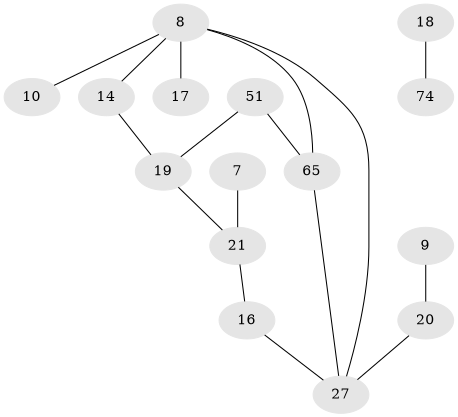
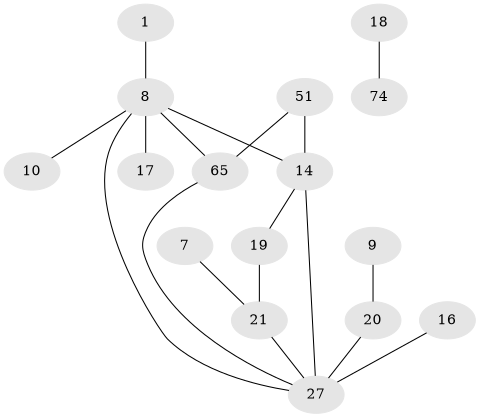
  graph {
    node [color=gray90 style=filled]
    edge [weight=1.0]
+   1
    8
    10
    14
    17
    n6 [label=65]
    27
    7
    21
    19
    9
    20
    n13 [label=51]
    16
    n15 [label=74]
    18
+   1 -- 8
    8 -- 10
    8 -- 14
    8 -- 17
    8 -- n6
    8 -- 27
+   14 -- 27 [weight=3.0]
    14 -- 19
    n6 -- 27
    7 -- 21
-   21 -- 16
+   21 -- 27
    19 -- 21
    9 -- 20
    20 -- 27
-   n13 -- 19 [weight=3.0]
+   n13 -- 14 [weight=3.0]
    n13 -- n6
    16 -- 27
    18 -- n15
  }
